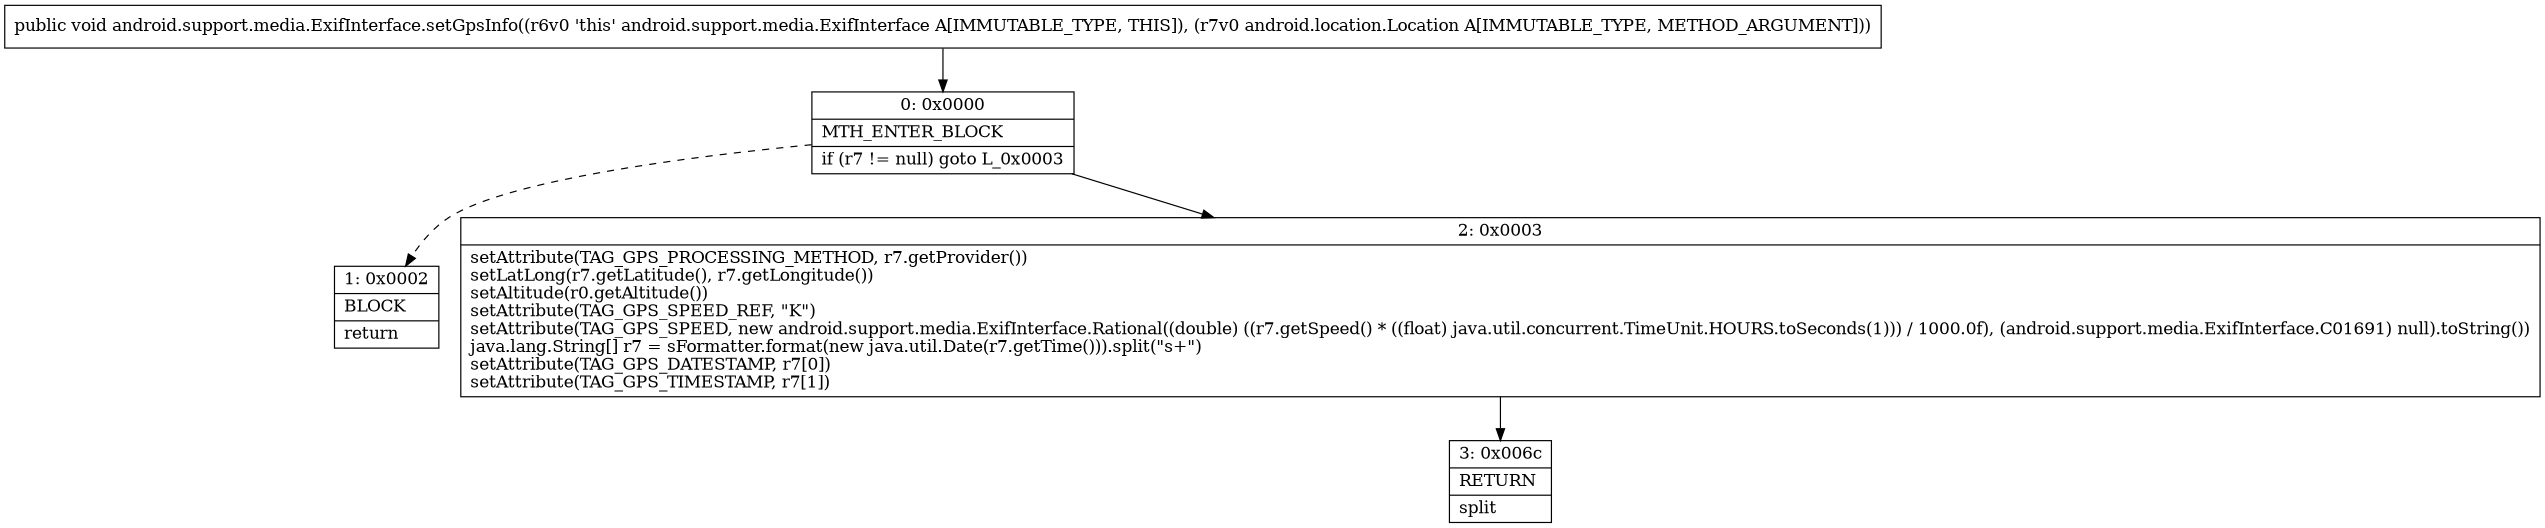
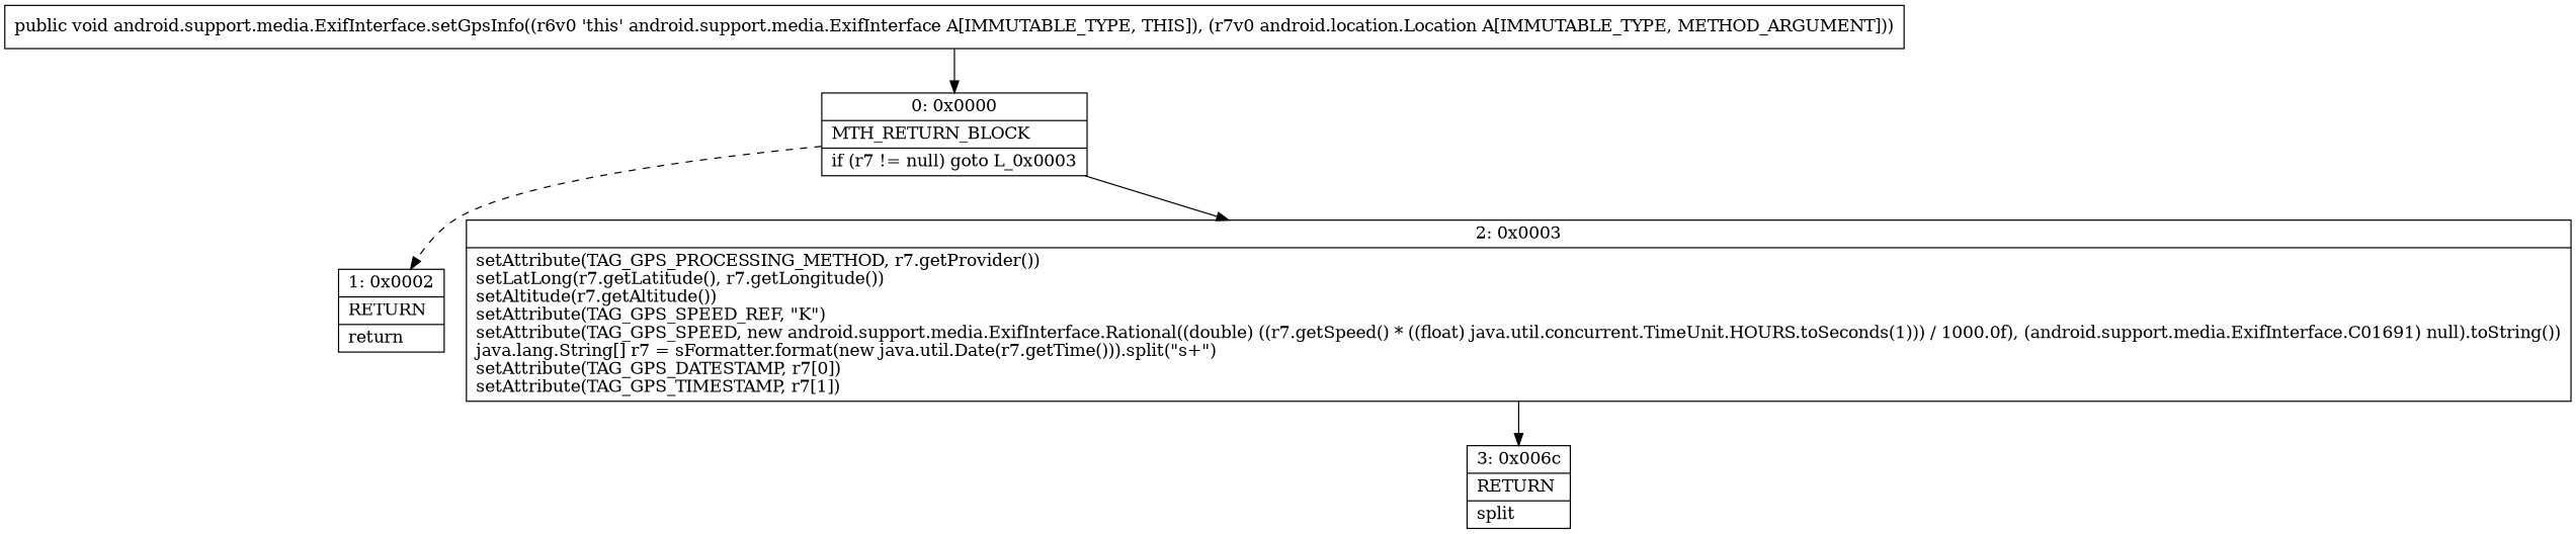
  digraph {
    node [shape=record]
-   n1 [label="{0\:\ 0x0000|MTH_ENTER_BLOCK\l|if (r7 != null) goto L_0x0003\l}"]
-   n2 [label="{1\:\ 0x0002|BLOCK\l|return\l}"]
-   n3 [label="{2\:\ 0x0003|setAttribute(TAG_GPS_PROCESSING_METHOD, r7.getProvider())\lsetLatLong(r7.getLatitude(), r7.getLongitude())\lsetAltitude(r0.getAltitude())\lsetAttribute(TAG_GPS_SPEED_REF, \"K\")\lsetAttribute(TAG_GPS_SPEED, new android.support.media.ExifInterface.Rational((double) ((r7.getSpeed() * ((float) java.util.concurrent.TimeUnit.HOURS.toSeconds(1))) \/ 1000.0f), (android.support.media.ExifInterface.C01691) null).toString())\ljava.lang.String[] r7 = sFormatter.format(new java.util.Date(r7.getTime())).split(\"s+\")\lsetAttribute(TAG_GPS_DATESTAMP, r7[0])\lsetAttribute(TAG_GPS_TIMESTAMP, r7[1])\l}"]
+   n1 [label="{0\:\ 0x0000|MTH_RETURN_BLOCK\l|if (r7 != null) goto L_0x0003\l}"]
+   n2 [label="{1\:\ 0x0002|RETURN\l|return\l}"]
+   n3 [label="{2\:\ 0x0003|setAttribute(TAG_GPS_PROCESSING_METHOD, r7.getProvider())\lsetLatLong(r7.getLatitude(), r7.getLongitude())\lsetAltitude(r7.getAltitude())\lsetAttribute(TAG_GPS_SPEED_REF, \"K\")\lsetAttribute(TAG_GPS_SPEED, new android.support.media.ExifInterface.Rational((double) ((r7.getSpeed() * ((float) java.util.concurrent.TimeUnit.HOURS.toSeconds(1))) \/ 1000.0f), (android.support.media.ExifInterface.C01691) null).toString())\ljava.lang.String[] r7 = sFormatter.format(new java.util.Date(r7.getTime())).split(\"s+\")\lsetAttribute(TAG_GPS_DATESTAMP, r7[0])\lsetAttribute(TAG_GPS_TIMESTAMP, r7[1])\l}"]
    n4 [label="{3\:\ 0x006c|RETURN\l|split\l}"]
    n5 [label="{public void android.support.media.ExifInterface.setGpsInfo((r6v0 'this' android.support.media.ExifInterface A[IMMUTABLE_TYPE, THIS]), (r7v0 android.location.Location A[IMMUTABLE_TYPE, METHOD_ARGUMENT])) }"]
    n1 -> n2 [style=dashed]
    n1 -> n3
    n3 -> n4
    n5 -> n1
  }
